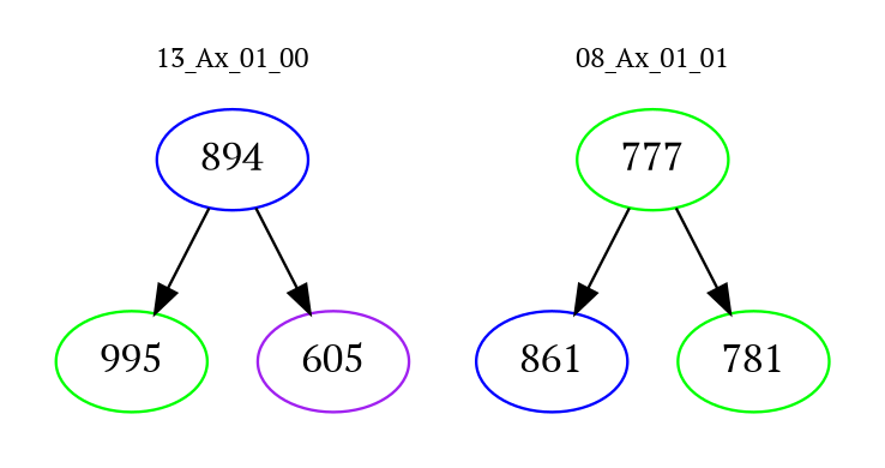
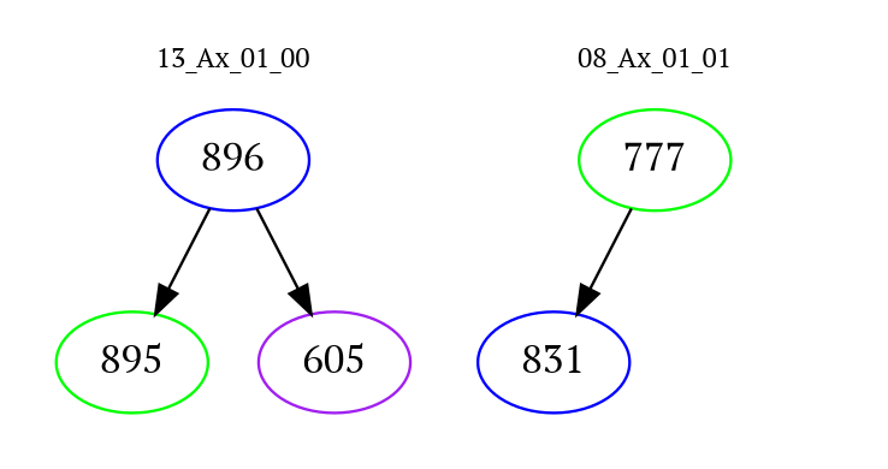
  digraph {
    fontname="PT Serif"
    node [color=green fontname="PT Serif"]
    edge [color=black fontname="PT Serif"]
-   n1 [color=blue label=894]
-   n2 [label=995]
+   n1 [color=blue label=896]
+   n2 [label=895]
    n3 [color=purple label=605]
    n4 [label=777]
-   n5 [color=blue label=861]
-   n6 [label=781]
+   n5 [color=blue label=831]
    subgraph cluster_1 {
      color=white
      fontsize=10
      label="13_Ax_01_00"
      n1
      n2
      n3
    }
    subgraph cluster_2 {
      color=white
      fontsize=10
      label="08_Ax_01_01"
      n4
      n5
-     n6
    }
    n1 -> n2
    n1 -> n3
    n4 -> n5
-   n4 -> n6
  }
